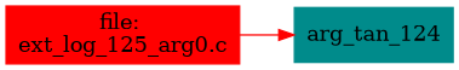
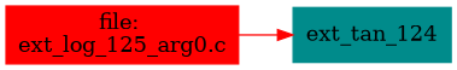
  digraph {
    rankdir=LR
    node [shape=box style=filled]
    n1 [color=red label="file: \next_log_125_arg0.c"]
-   n2 [color=cyan4 label=arg_tan_124]
+   n2 [color=cyan4 label=ext_tan_124]
    n1 -> n2 [color=red]
  }
